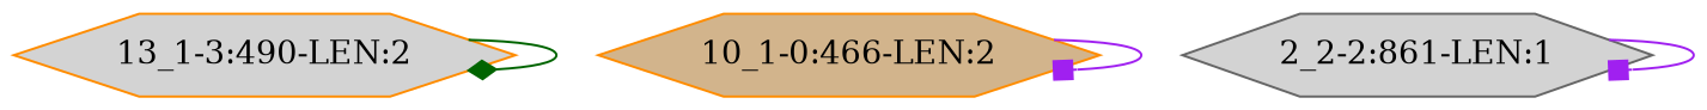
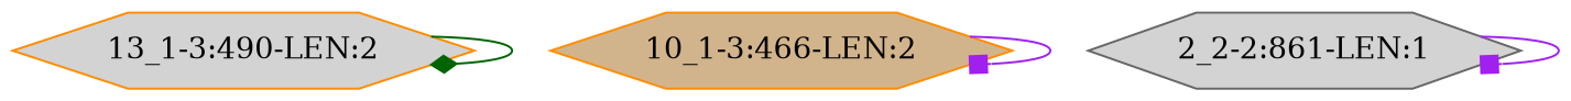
  digraph {
    node [style=filled fillcolor=lightgrey color=darkorange shape=hexagon]
    edge [color=purple arrowhead=box]
    "13_1-3:490-LEN:2"
-   "10_1-0:466-LEN:2" [fillcolor=tan]
+   "10_1-0:466-LEN:2" [fillcolor=tan label="10_1-3:466-LEN:2"]
    "2_2-2:861-LEN:1" [color=gray40]
    "13_1-3:490-LEN:2" -> "13_1-3:490-LEN:2" [color=darkgreen arrowhead=diamond]
    "10_1-0:466-LEN:2" -> "10_1-0:466-LEN:2"
    "2_2-2:861-LEN:1" -> "2_2-2:861-LEN:1"
  }
